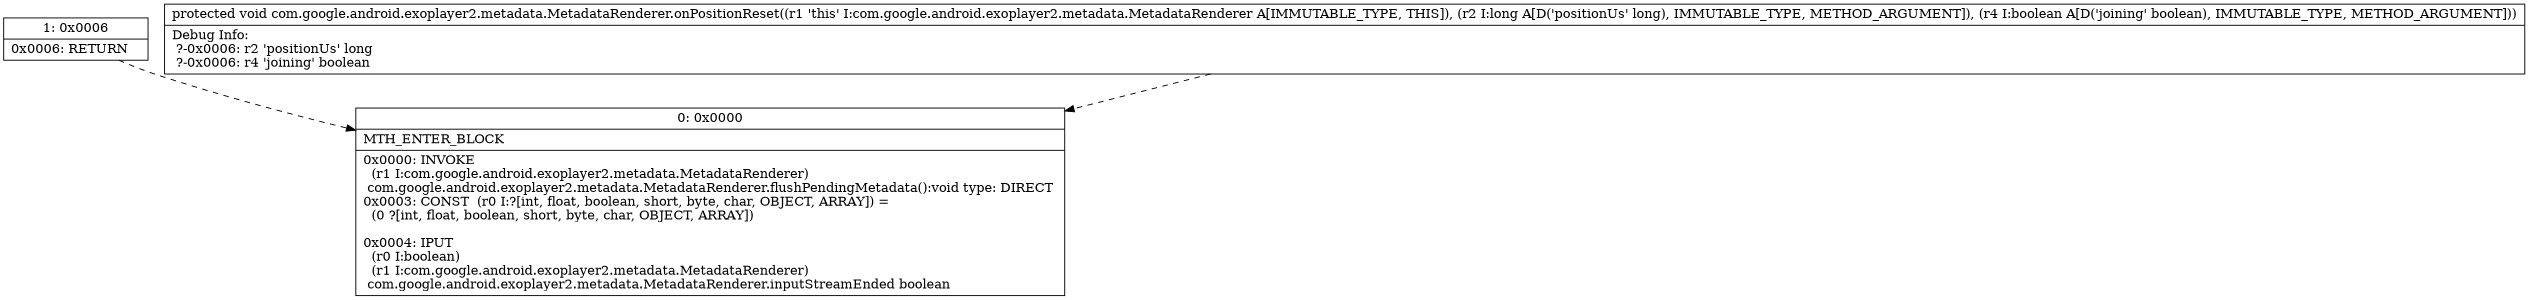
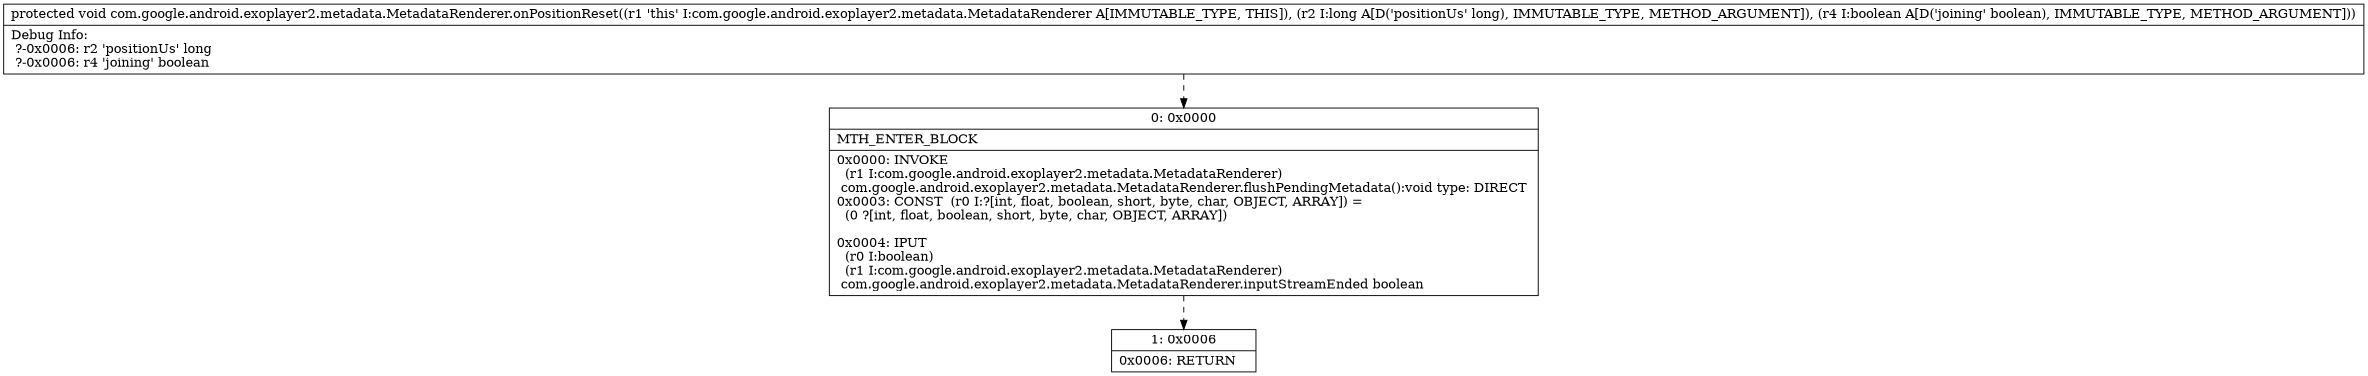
  digraph {
    node [shape=record]
    edge [style=dashed]
    n1 [label="{0\:\ 0x0000|MTH_ENTER_BLOCK\l|0x0000: INVOKE  \l  (r1 I:com.google.android.exoplayer2.metadata.MetadataRenderer)\l com.google.android.exoplayer2.metadata.MetadataRenderer.flushPendingMetadata():void type: DIRECT \l0x0003: CONST  (r0 I:?[int, float, boolean, short, byte, char, OBJECT, ARRAY]) = \l  (0 ?[int, float, boolean, short, byte, char, OBJECT, ARRAY])\l \l0x0004: IPUT  \l  (r0 I:boolean)\l  (r1 I:com.google.android.exoplayer2.metadata.MetadataRenderer)\l com.google.android.exoplayer2.metadata.MetadataRenderer.inputStreamEnded boolean \l}"]
    n2 [label="{1\:\ 0x0006|0x0006: RETURN   \l}"]
    n3 [label="{protected void com.google.android.exoplayer2.metadata.MetadataRenderer.onPositionReset((r1 'this' I:com.google.android.exoplayer2.metadata.MetadataRenderer A[IMMUTABLE_TYPE, THIS]), (r2 I:long A[D('positionUs' long), IMMUTABLE_TYPE, METHOD_ARGUMENT]), (r4 I:boolean A[D('joining' boolean), IMMUTABLE_TYPE, METHOD_ARGUMENT]))  | Debug Info:\l  ?\-0x0006: r2 'positionUs' long\l  ?\-0x0006: r4 'joining' boolean\l}"]
-   n2 -> n1
+   n1 -> n2
    n3 -> n1
  }
